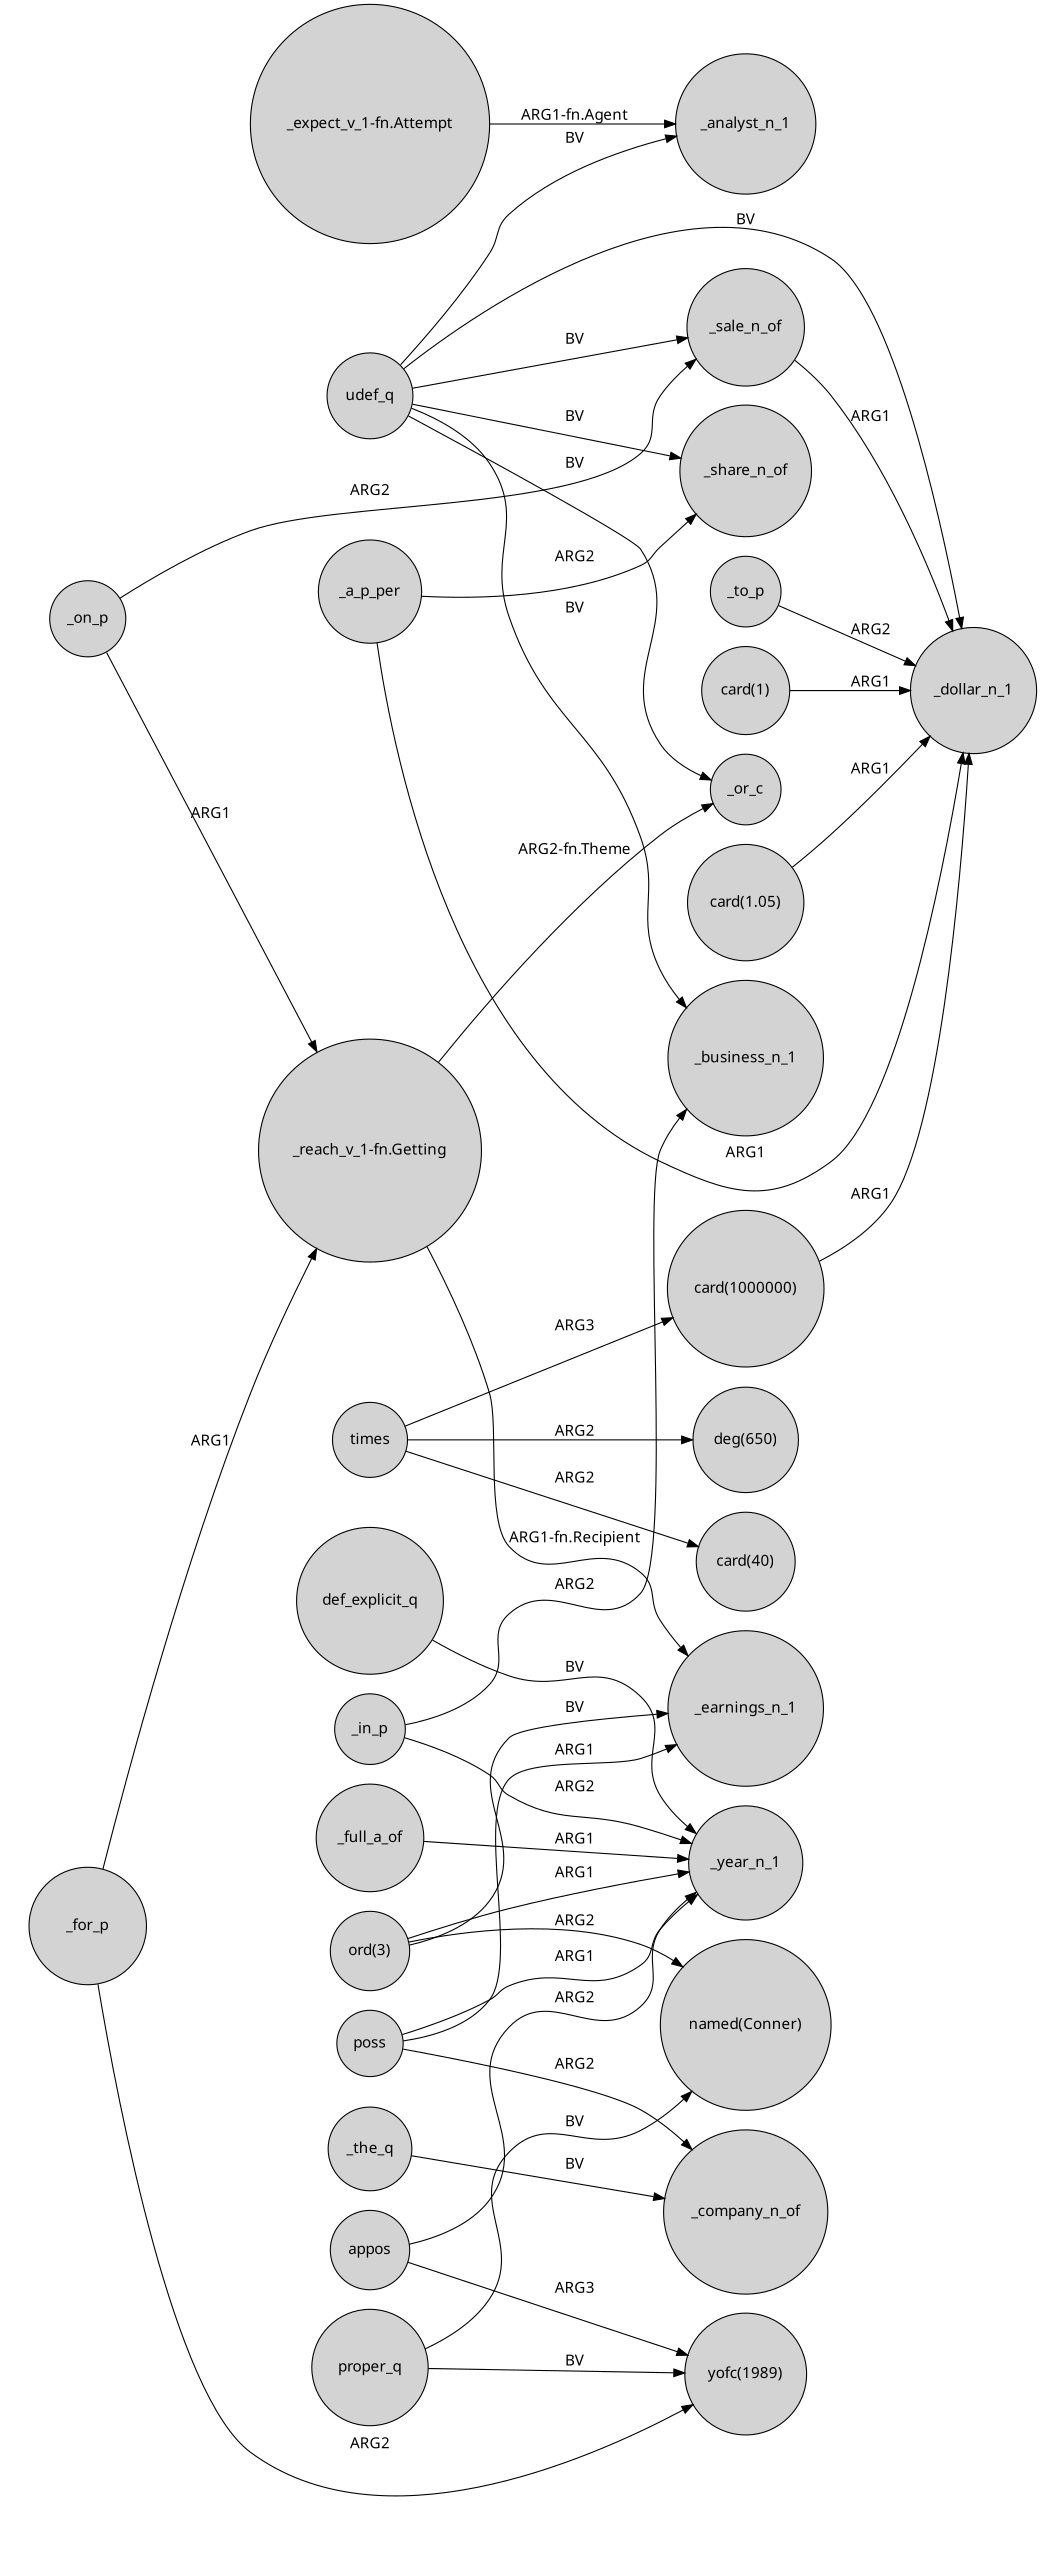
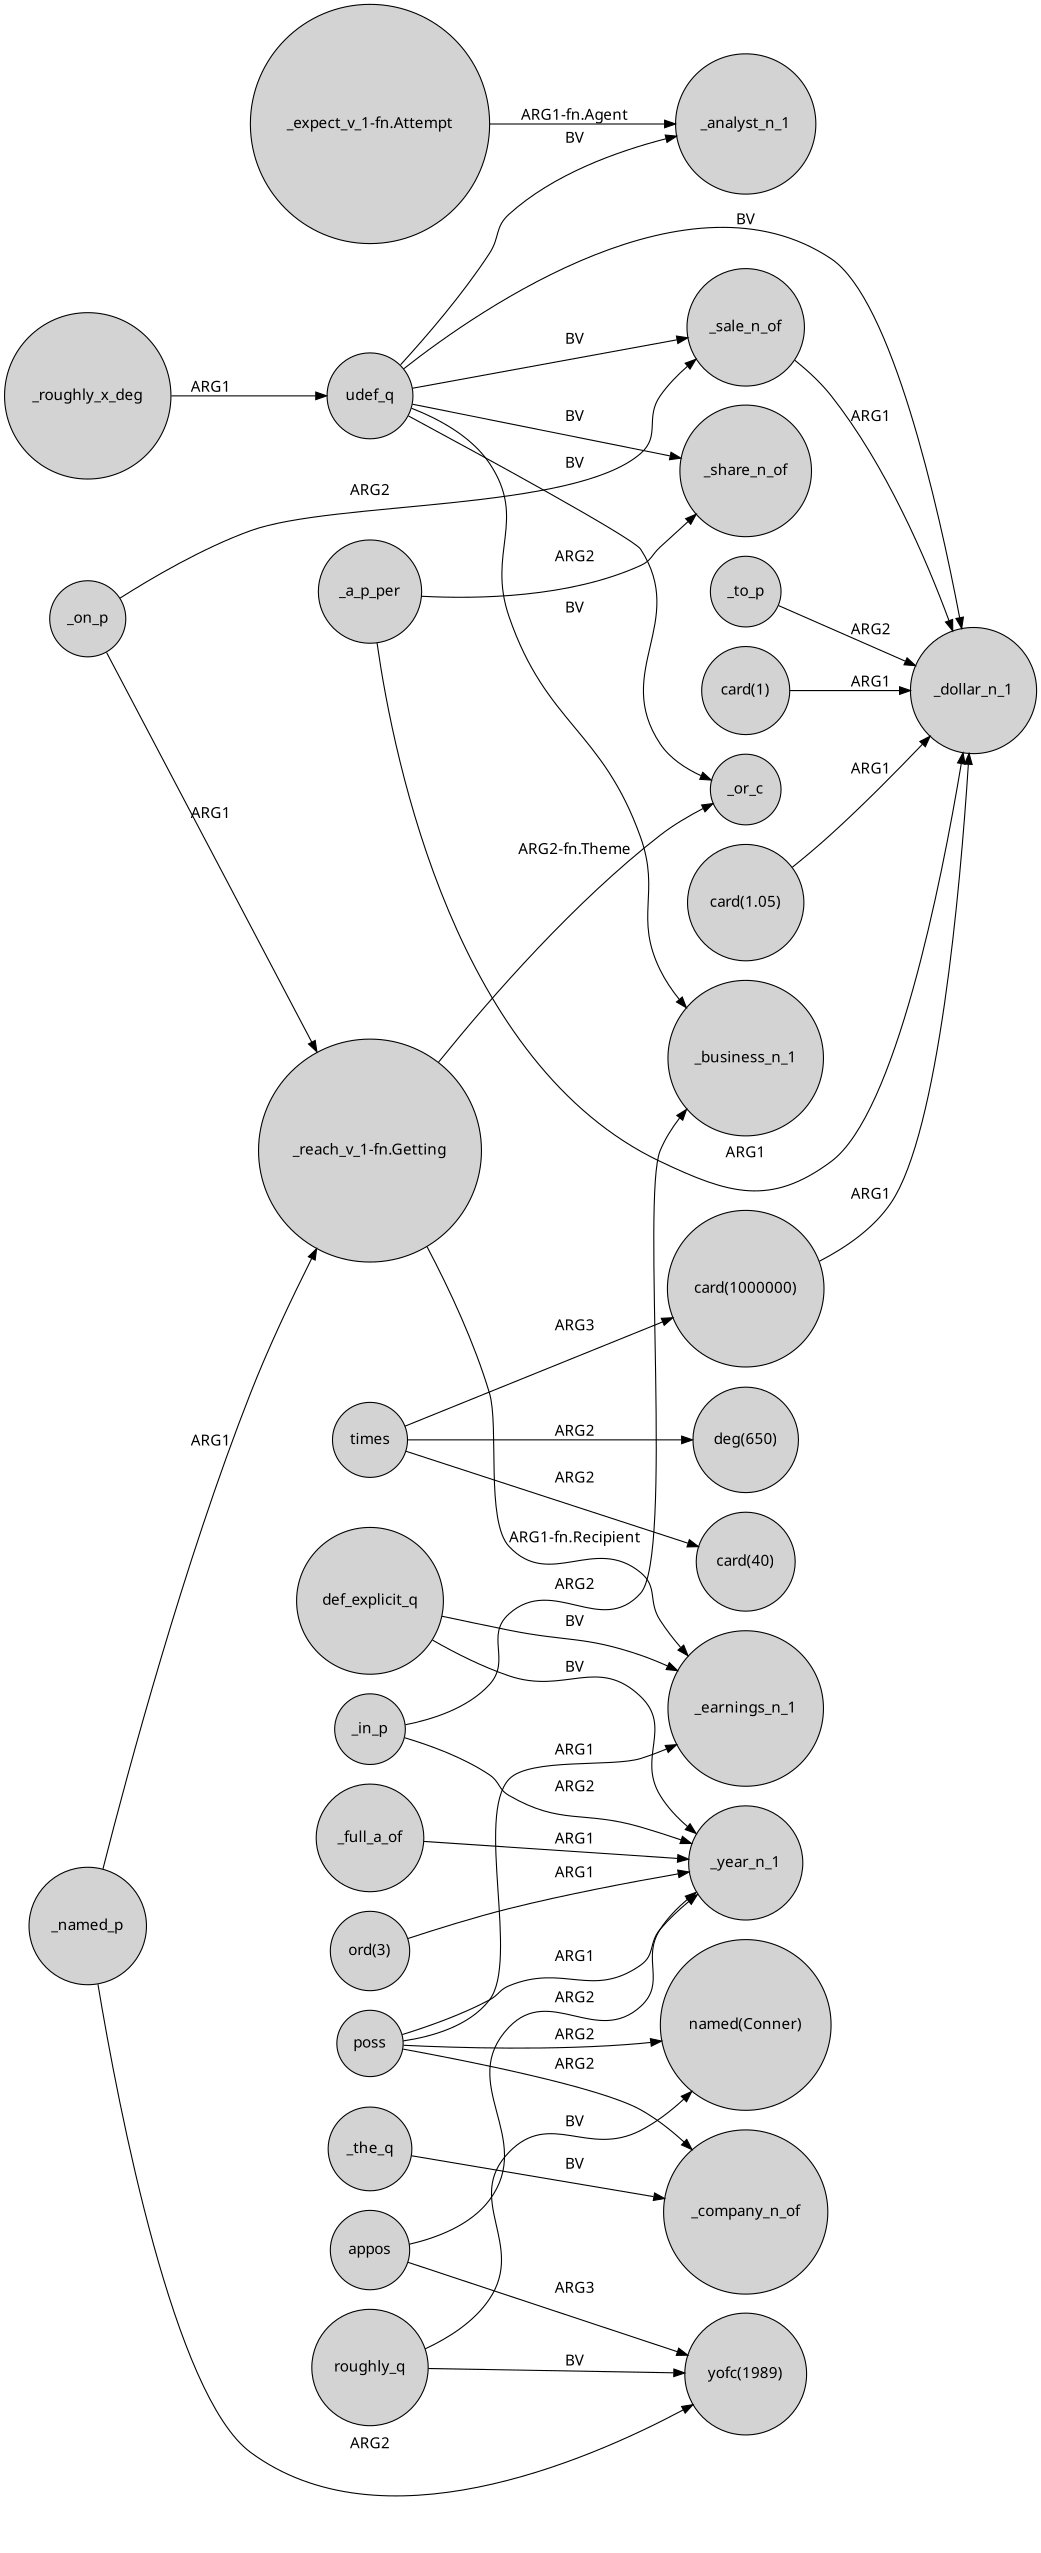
  digraph {
    fontname="Noto Sans"
    rankdir=LR
    node [fontname="Noto Sans" shape=circle style=filled]
    edge [fontname="Noto Sans"]
+   _roughly_x_deg
    udef_q
    _analyst_n_1
    _sale_n_of
    _dollar_n_1
    _business_n_1
    _or_c
    _share_n_of
    "_expect_v_1-fn.Attempt"
    "_reach_v_1-fn.Getting"
    _earnings_n_1
    _on_p
    _full_a_of
    _year_n_1
    poss
    "named(Conner)"
    _company_n_of
    _in_p
    times
    "card(1000000)"
    n21 [label="deg(650)"]
    "card(40)"
    _to_p
-   _for_p
+   _for_p [label=_named_p]
    "yofc(1989)"
-   proper_q
+   proper_q [label=roughly_q]
    def_explicit_q
    "card(1)"
    _a_p_per
    "ord(3)"
    appos
    "card(1.05)"
    _the_q
+   _roughly_x_deg -> udef_q [label=ARG1]
    udef_q -> _analyst_n_1 [label=BV]
    udef_q -> _sale_n_of [label=BV]
    udef_q -> _dollar_n_1 [label=BV]
    udef_q -> _business_n_1 [label=BV]
    udef_q -> _or_c [label=BV]
    udef_q -> _share_n_of [label=BV]
    _sale_n_of -> _dollar_n_1 [label=ARG1]
    "_expect_v_1-fn.Attempt" -> _analyst_n_1 [label="ARG1-fn.Agent"]
    "_reach_v_1-fn.Getting" -> _or_c [label="ARG2-fn.Theme"]
    "_reach_v_1-fn.Getting" -> _earnings_n_1 [label="ARG1-fn.Recipient"]
    _on_p -> _sale_n_of [label=ARG2]
    _on_p -> "_reach_v_1-fn.Getting" [label=ARG1]
    _full_a_of -> _year_n_1 [label=ARG1]
    poss -> _earnings_n_1 [label=ARG1]
    poss -> _year_n_1 [label=ARG1]
-   "ord(3)" -> "named(Conner)" [label=ARG2]
+   poss -> "named(Conner)" [label=ARG2]
    poss -> _company_n_of [label=ARG2]
    _in_p -> _business_n_1 [label=ARG2]
    _in_p -> _year_n_1 [label=ARG2]
    times -> "card(1000000)" [label=ARG3]
    times -> n21 [label=ARG2]
    times -> "card(40)" [label=ARG2]
    "card(1000000)" -> _dollar_n_1 [label=ARG1]
    _to_p -> _dollar_n_1 [label=ARG2]
    _for_p -> "_reach_v_1-fn.Getting" [label=ARG1]
    _for_p -> "yofc(1989)" [label=ARG2]
    proper_q -> "named(Conner)" [label=BV]
    proper_q -> "yofc(1989)" [label=BV]
-   "ord(3)" -> _earnings_n_1 [label=BV]
+   def_explicit_q -> _earnings_n_1 [label=BV]
    def_explicit_q -> _year_n_1 [label=BV]
    "card(1)" -> _dollar_n_1 [label=ARG1]
    _a_p_per -> _dollar_n_1 [label=ARG1]
    _a_p_per -> _share_n_of [label=ARG2]
    "ord(3)" -> _year_n_1 [label=ARG1]
    appos -> _year_n_1 [label=ARG2]
    appos -> "yofc(1989)" [label=ARG3]
    "card(1.05)" -> _dollar_n_1 [label=ARG1]
    _the_q -> _company_n_of [label=BV]
  }
